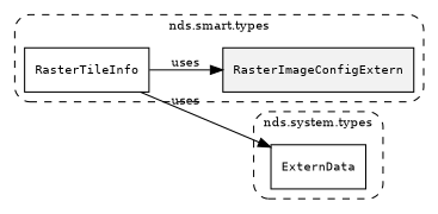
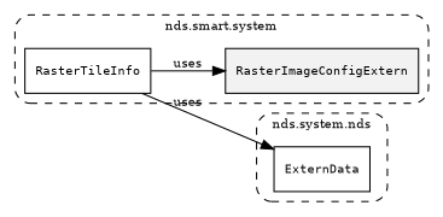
  digraph {
    fontsize=10
    rankdir=LR
    node [fontsize=10 shape=box]
    edge [fontsize=10]
    n1 [fillcolor="#0000000D" label=<<font face="monospace"><table align="center" border="0" cellspacing="0" cellpadding="0"><tr><td href="../../../content/packages/nds.smart.types.html#Subtype-RasterImageConfigExtern" title="Subtype defined in nds.smart.types">RasterImageConfigExtern</td></tr></table></font>> style=filled]
    n2 [label=<<font face="monospace"><table align="center" border="0" cellspacing="0" cellpadding="0"><tr><td href="../../../content/packages/nds.smart.types.html#Structure-RasterTileInfo" title="Structure defined in nds.smart.types">RasterTileInfo</td></tr></table></font>>]
    n3 [label=<<font face="monospace"><table align="center" border="0" cellspacing="0" cellpadding="0"><tr><td href="../../../content/packages/nds.system.types.html#Structure-ExternData" title="Structure defined in nds.system.types">ExternData</td></tr></table></font>>]
    subgraph cluster_1 {
-     label="nds.smart.types"
+     label="nds.smart.system"
      style="dashed, rounded"
      n1
      n2
    }
    subgraph cluster_2 {
-     label="nds.system.types"
+     label="nds.system.nds"
      style="dashed, rounded"
      n3
    }
    n2 -> n1 [label=uses]
    n2 -> n3 [label=uses]
  }
